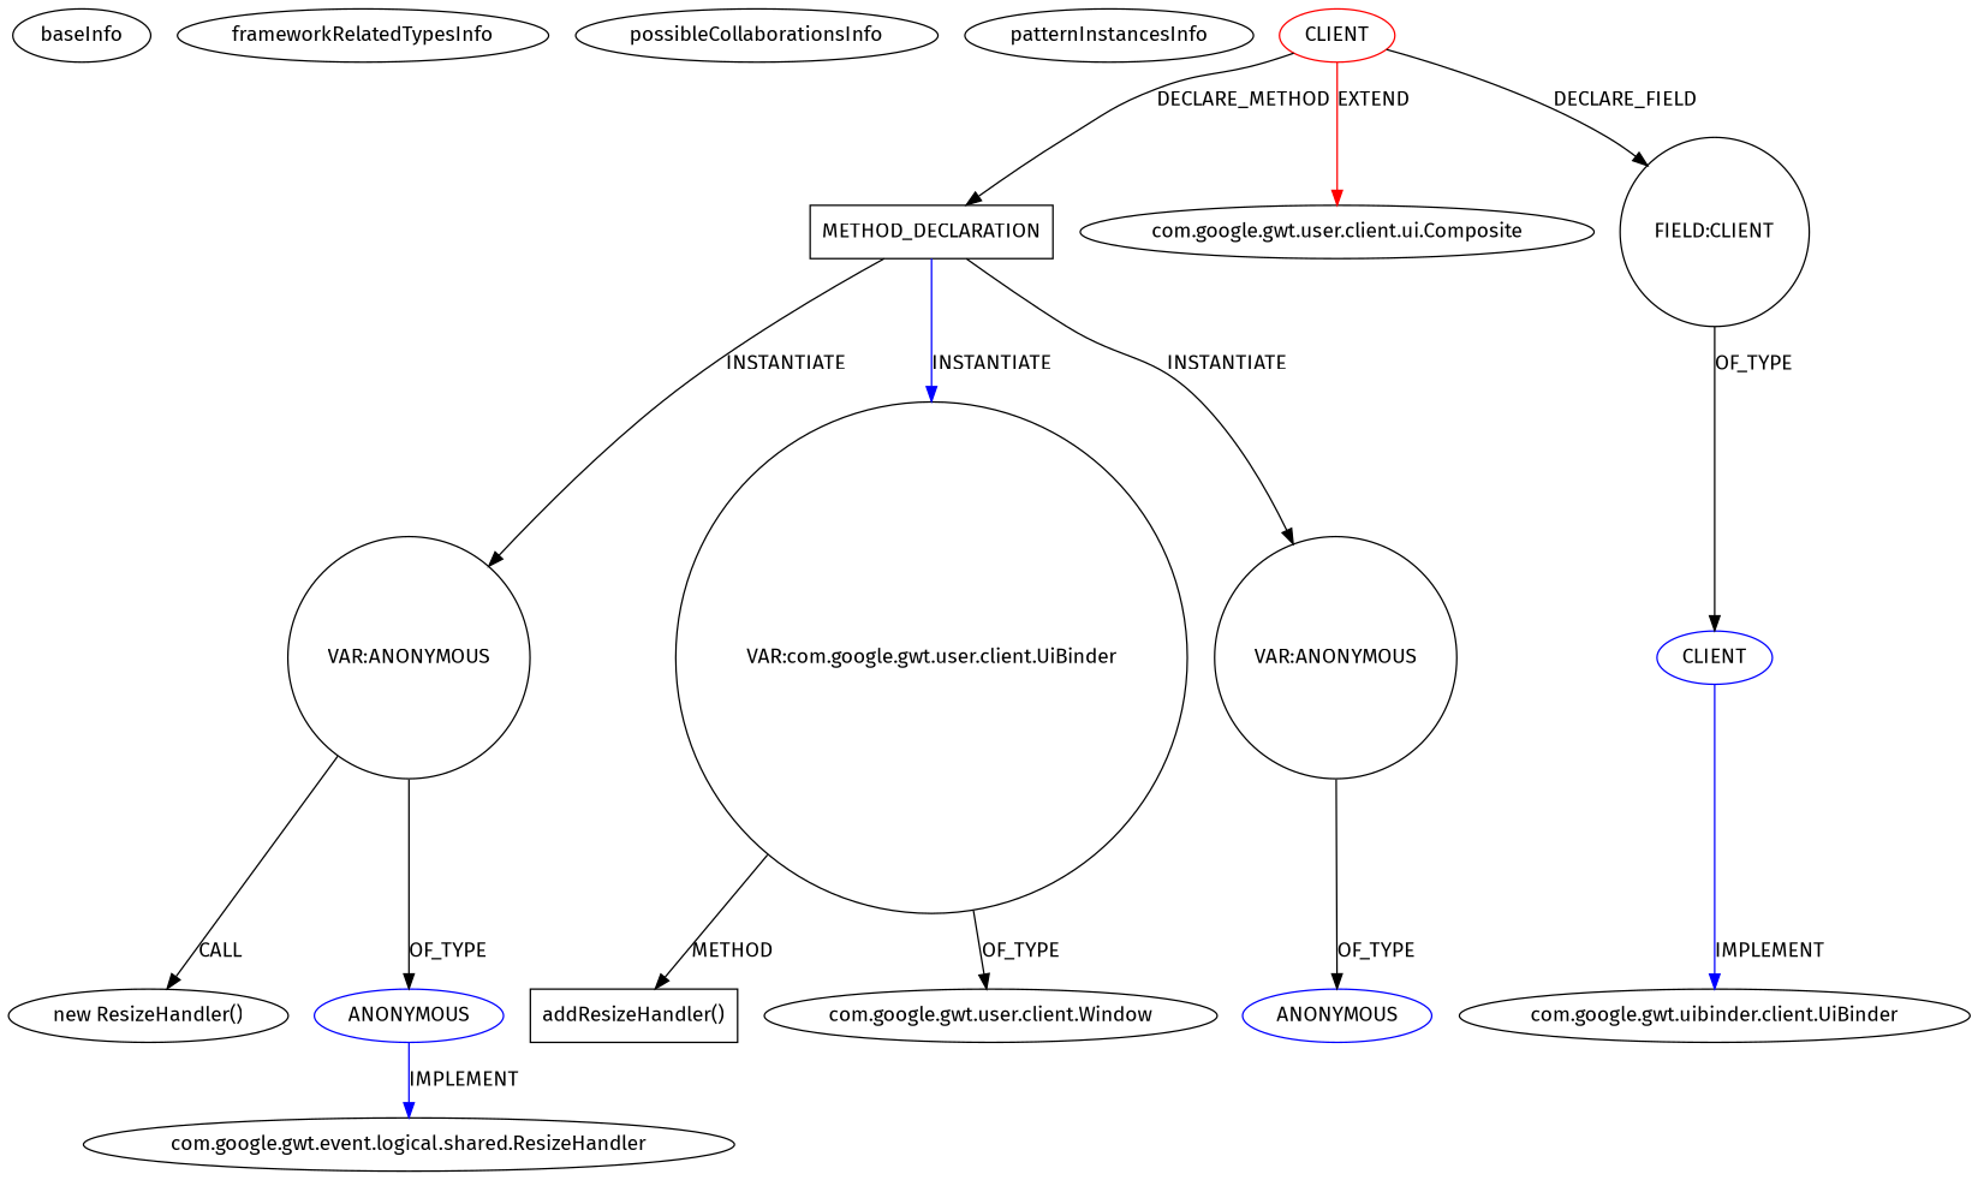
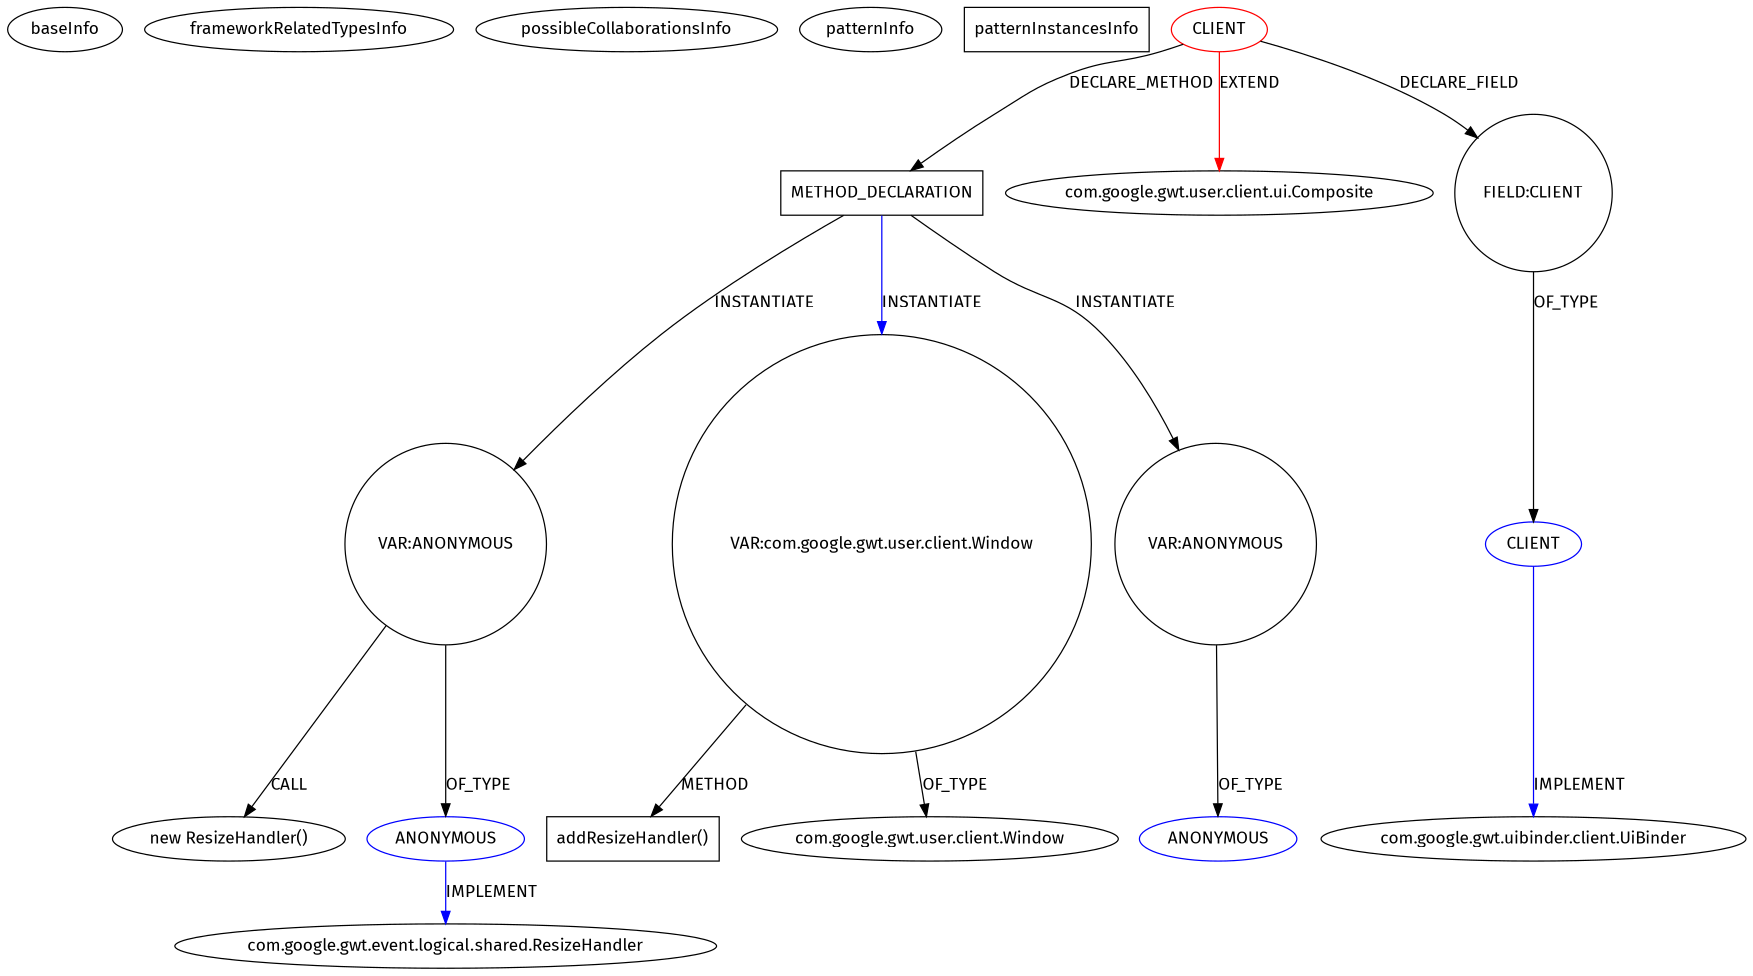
  digraph {
    fontname="Fira Sans"
    node [fontname="Fira Sans" isFrameworkType=false]
    edge [fontname="Fira Sans"]
    baseInfo [category=pattern graphId=1978 isAnonymous=false possibleRelation=true isFrameworkType=""]
    frameworkRelatedTypesInfo [0="com.google.gwt.user.client.ui.Composite" isFrameworkType=""]
    possibleCollaborationsInfo [0="1978~INSTANTIATION-CLIENT_METHOD_DECLARATION-~com.google.gwt.user.client.ui.Composite ~com.google.gwt.event.logical.shared.ResizeHandler ~false~true" 1="1978~FIELD_TYPE_DECLARATION-~com.google.gwt.user.client.ui.Composite ~com.google.gwt.uibinder.client.UiBinder ~false~false" isFrameworkType=""]
-   patternInstancesInfo [0="skavish-collaborative-paint~/skavish-collaborative-paint/collaborative-paint-master/src/com/acme/collpaint/client/page/CollPaintView.java~CollPaintView~4493" 1="vlapan-PhotoBank~/vlapan-PhotoBank/PhotoBank-master/src/com/vlapan/gwt/photobank/client/ui/PhotoBrowser.java~PhotoBrowser~4600" isFrameworkType=""]
+   patternInfo [frequency=2.0 patternRootClient=0 isFrameworkType=""]
+   patternInstancesInfo [0="skavish-collaborative-paint~/skavish-collaborative-paint/collaborative-paint-master/src/com/acme/collpaint/client/page/CollPaintView.java~CollPaintView~4493" 1="vlapan-PhotoBank~/vlapan-PhotoBank/PhotoBank-master/src/com/vlapan/gwt/photobank/client/ui/PhotoBrowser.java~PhotoBrowser~4600" shape=box isFrameworkType=""]
    n6 [label="new ResizeHandler()" vertexType=CONSTRUCTOR_CALL]
    n7 [label="VAR:ANONYMOUS" shape=circle vertexType=VARIABLE_EXPRESION]
    n8 [color=blue label=ANONYMOUS vertexType=REFERENCE_ANONYMOUS_DECLARATION]
    n9 [label="com.google.gwt.event.logical.shared.ResizeHandler" vertexType=FRAMEWORK_INTERFACE_TYPE]
    n10 [label=METHOD_DECLARATION shape=box vertexType=CLIENT_METHOD_DECLARATION]
-   n11 [label="VAR:com.google.gwt.user.client.UiBinder" shape=circle vertexType=VARIABLE_EXPRESION]
+   n11 [label="VAR:com.google.gwt.user.client.Window" shape=circle vertexType=VARIABLE_EXPRESION]
    n12 [label="VAR:ANONYMOUS" shape=circle vertexType=VARIABLE_EXPRESION]
    n13 [label="addResizeHandler()" shape=box vertexType=INSIDE_CALL]
    n14 [label="com.google.gwt.user.client.Window" vertexType=FRAMEWORK_CLASS_TYPE]
    n15 [color=blue label=ANONYMOUS vertexType=REFERENCE_ANONYMOUS_DECLARATION]
    n16 [color=red label=CLIENT vertexType=ROOT_CLIENT_CLASS_DECLARATION]
    n17 [label="com.google.gwt.user.client.ui.Composite" vertexType=FRAMEWORK_CLASS_TYPE]
    n18 [label="FIELD:CLIENT" shape=circle vertexType=FIELD_DECLARATION]
    n19 [color=blue label=CLIENT vertexType=REFERENCE_CLIENT_CLASS_DECLARATION]
    n20 [label="com.google.gwt.uibinder.client.UiBinder" vertexType=FRAMEWORK_INTERFACE_TYPE]
    n7 -> n6 [label=CALL]
    n7 -> n8 [label=OF_TYPE]
    n8 -> n9 [color=blue label=IMPLEMENT]
    n10 -> n7 [label=INSTANTIATE]
    n10 -> n11 [color=blue label=INSTANTIATE]
    n10 -> n12 [label=INSTANTIATE]
    n11 -> n13 [label=METHOD]
    n11 -> n14 [label=OF_TYPE]
    n12 -> n15 [label=OF_TYPE]
    n16 -> n10 [label=DECLARE_METHOD]
    n16 -> n17 [color=red label=EXTEND]
    n16 -> n18 [label=DECLARE_FIELD]
    n18 -> n19 [label=OF_TYPE]
    n19 -> n20 [color=blue label=IMPLEMENT]
  }
